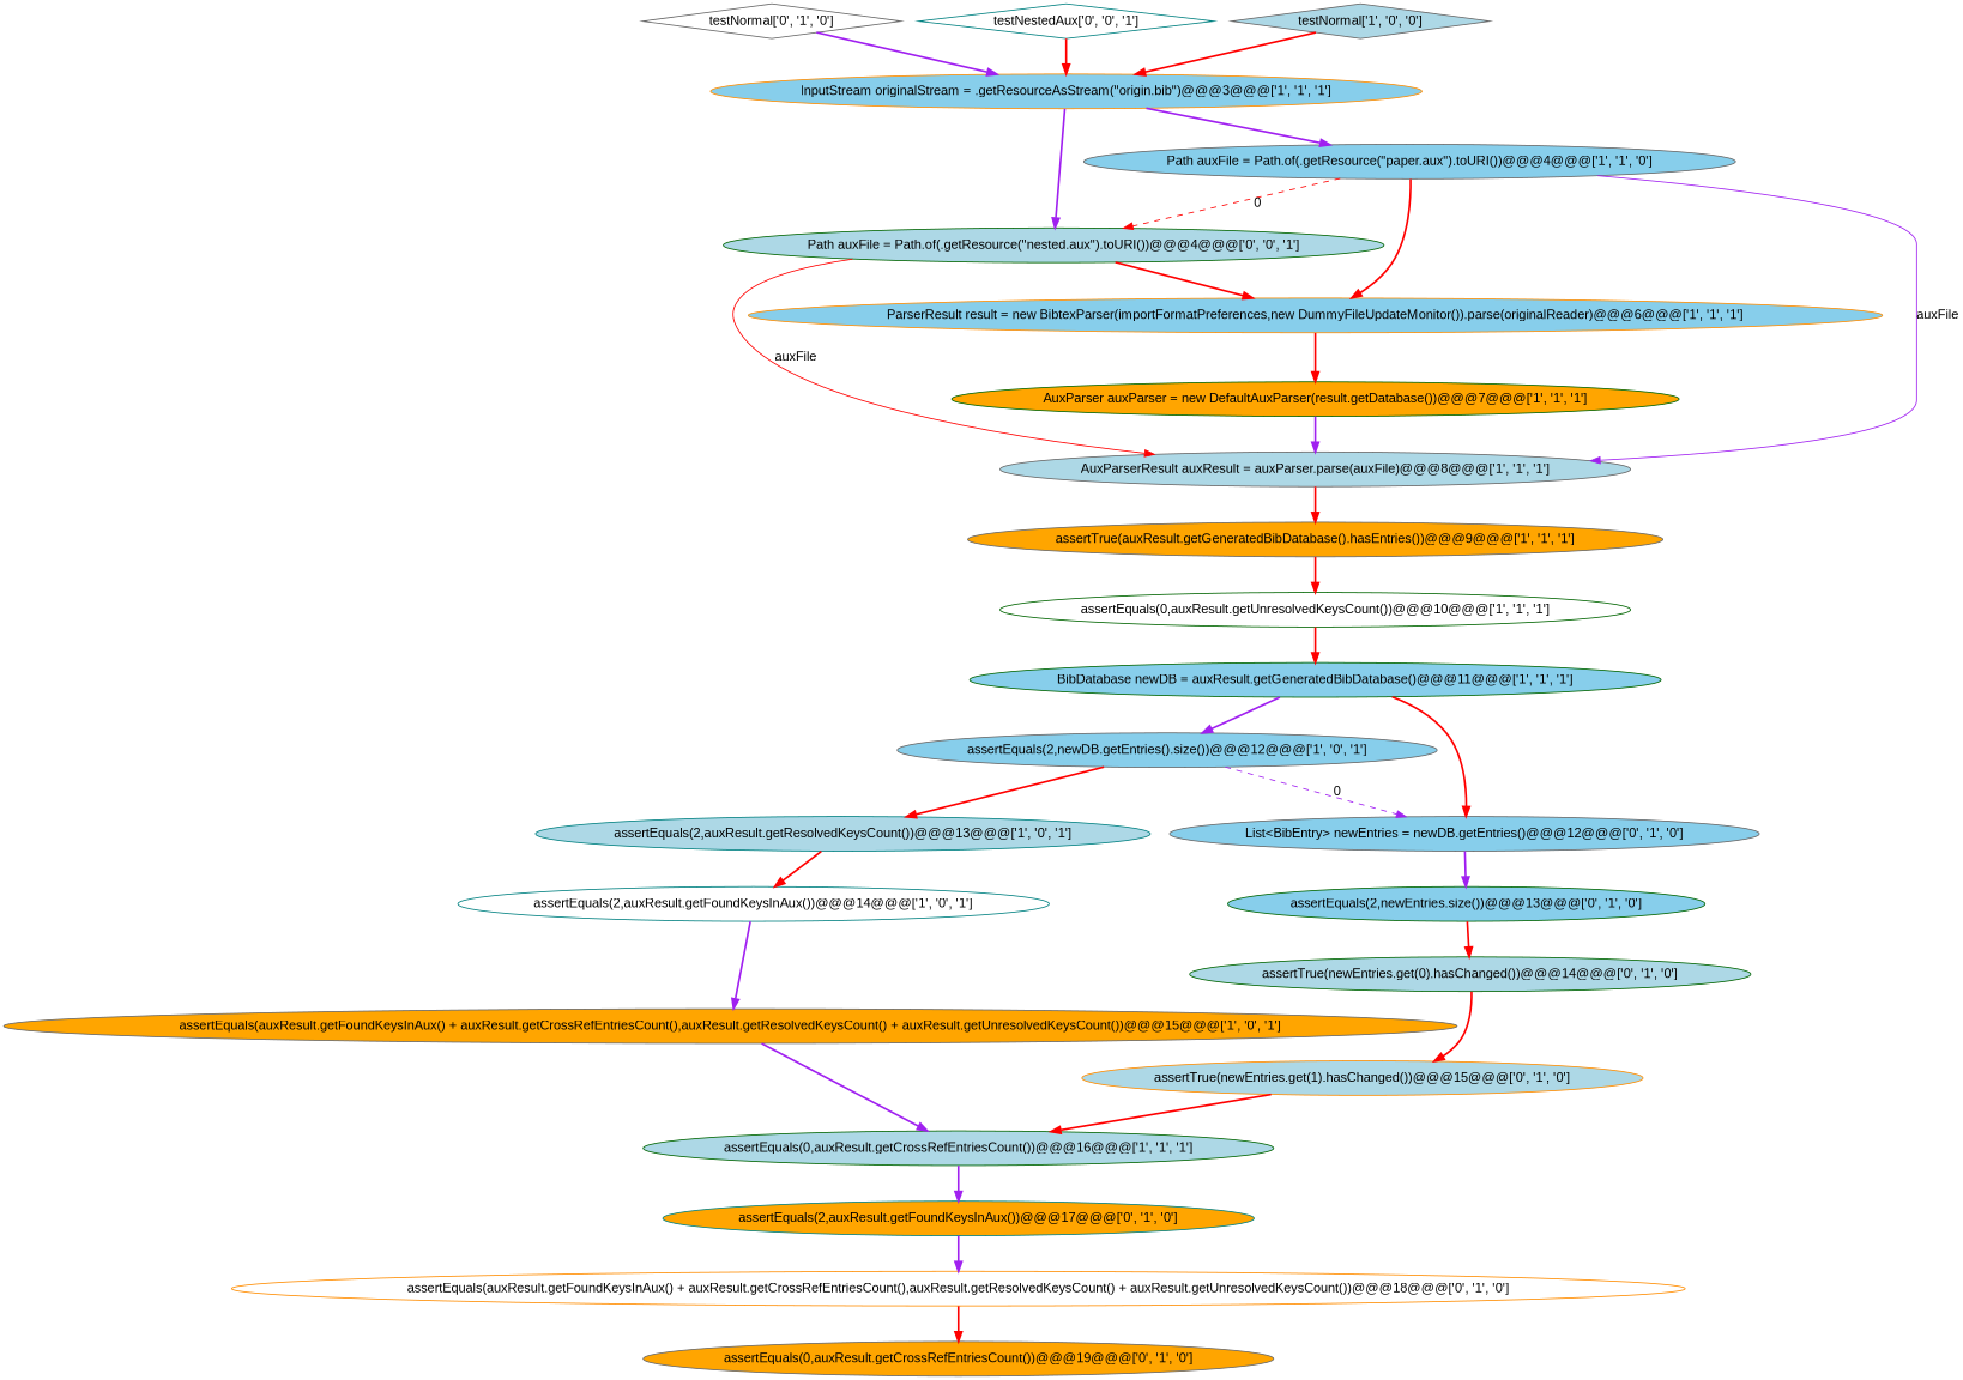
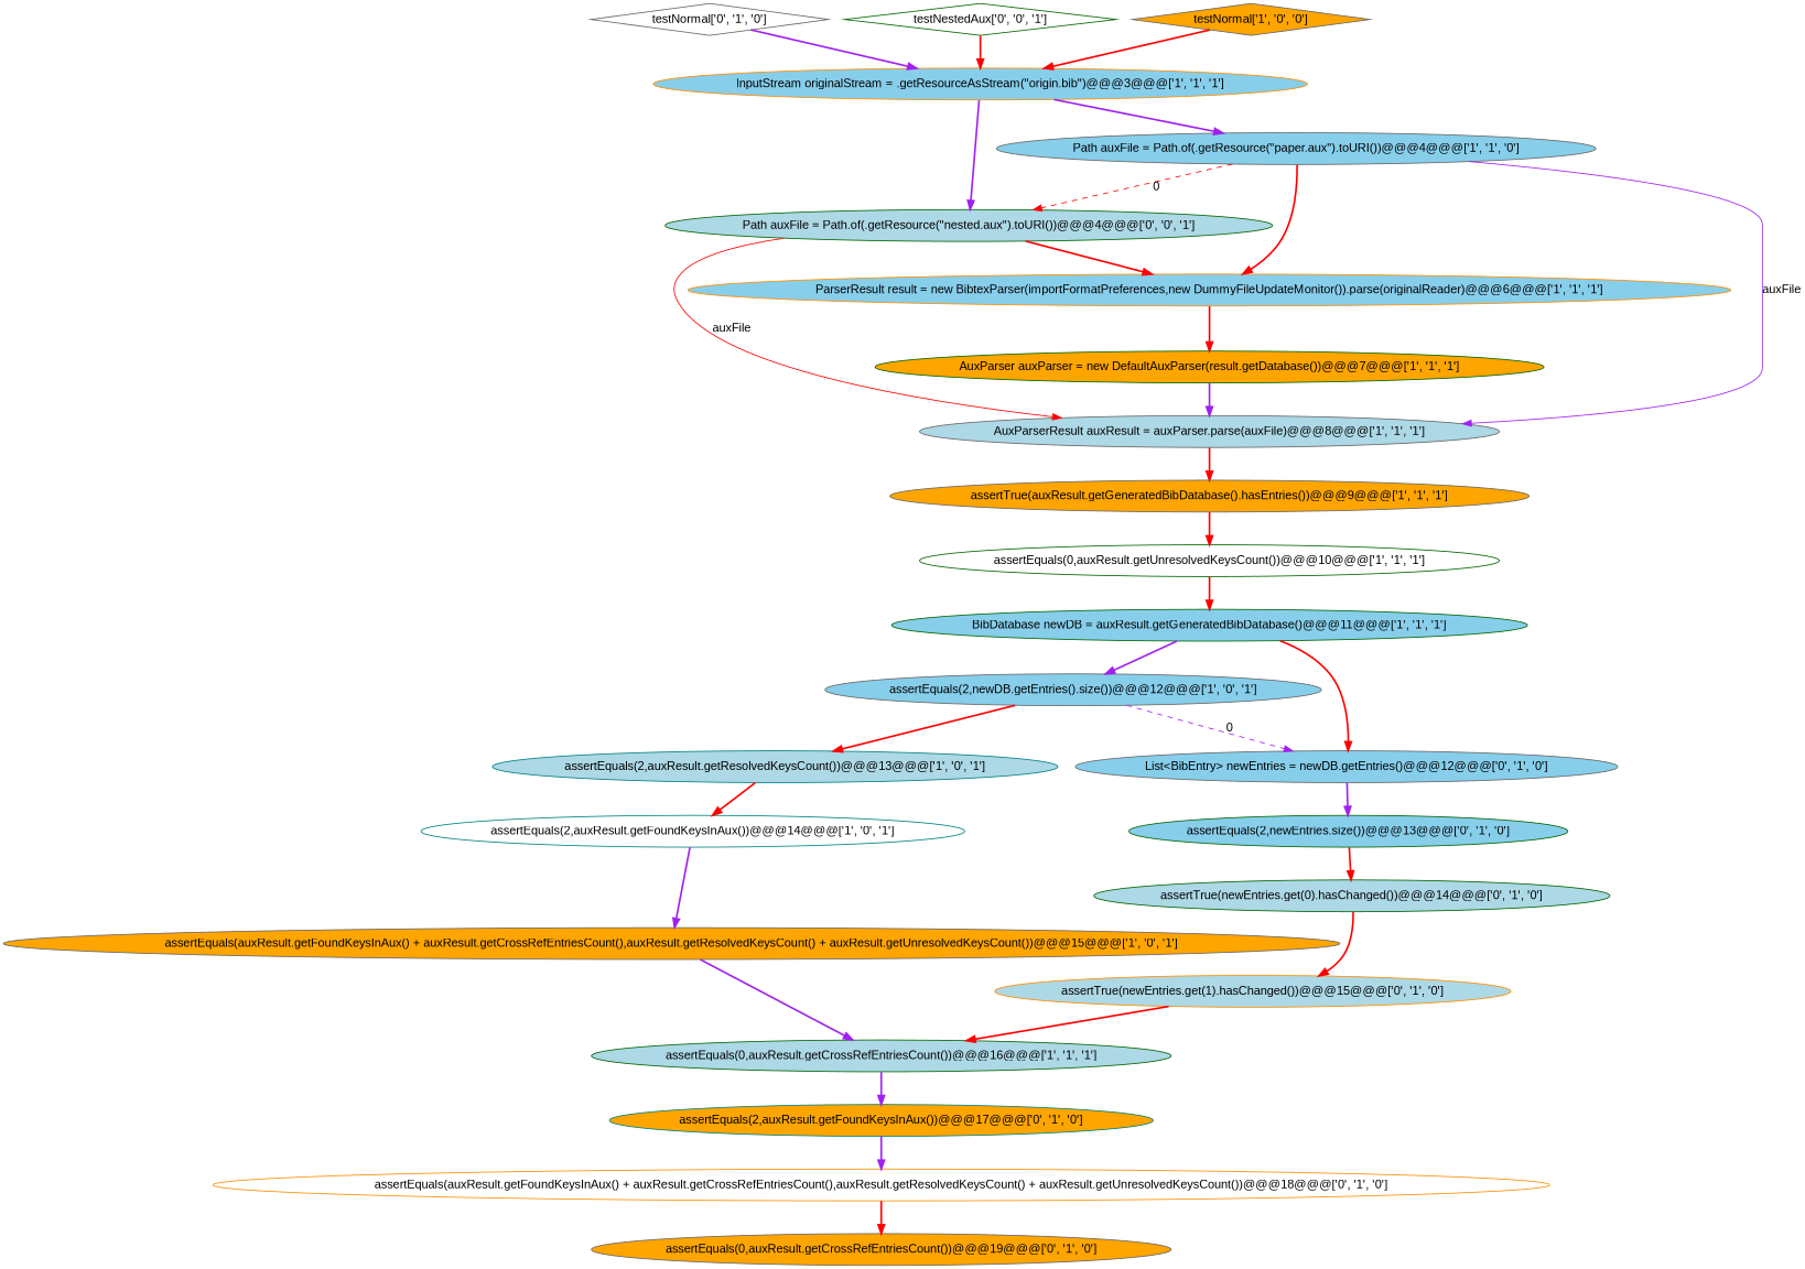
  digraph {
    fontname="Liberation Sans"
    node [color=gray40 fillcolor=skyblue fontname="Liberation Sans" shape=ellipse style=filled]
    edge [color=red fontname="Liberation Sans" style=bold]
    n1 [color=darkorange fillcolor=white label="assertEquals(auxResult.getFoundKeysInAux() + auxResult.getCrossRefEntriesCount(),auxResult.getResolvedKeysCount() + auxResult.getUnresolvedKeysCount())@@@18@@@['0', '1', '0']"]
    n2 [fillcolor=orange label="assertEquals(0,auxResult.getCrossRefEntriesCount())@@@19@@@['0', '1', '0']"]
    n3 [label="List<BibEntry> newEntries = newDB.getEntries()@@@12@@@['0', '1', '0']"]
    n4 [color=darkgreen label="assertEquals(2,newEntries.size())@@@13@@@['0', '1', '0']"]
    n5 [color=darkgreen fillcolor=lightblue label="assertTrue(newEntries.get(0).hasChanged())@@@14@@@['0', '1', '0']"]
    n6 [fillcolor=lightblue label="AuxParserResult auxResult = auxParser.parse(auxFile)@@@8@@@['1', '1', '1']"]
    n7 [fillcolor=orange label="assertTrue(auxResult.getGeneratedBibDatabase().hasEntries())@@@9@@@['1', '1', '1']"]
    n8 [color=darkgreen fillcolor=white label="assertEquals(0,auxResult.getUnresolvedKeysCount())@@@10@@@['1', '1', '1']"]
    n9 [fillcolor=white label="testNormal['0', '1', '0']" shape=diamond]
    n10 [color=darkorange label="InputStream originalStream = .getResourceAsStream(\"origin.bib\")@@@3@@@['1', '1', '1']"]
    n11 [color=darkgreen fillcolor=lightblue label="Path auxFile = Path.of(.getResource(\"nested.aux\").toURI())@@@4@@@['0', '0', '1']"]
    n12 [label="Path auxFile = Path.of(.getResource(\"paper.aux\").toURI())@@@4@@@['1', '1', '0']"]
    n13 [color=darkorange label="ParserResult result = new BibtexParser(importFormatPreferences,new DummyFileUpdateMonitor()).parse(originalReader)@@@6@@@['1', '1', '1']"]
    n14 [color=darkgreen fillcolor=orange label="AuxParser auxParser = new DefaultAuxParser(result.getDatabase())@@@7@@@['1', '1', '1']"]
    n15 [color=teal fillcolor=lightblue label="assertEquals(2,auxResult.getResolvedKeysCount())@@@13@@@['1', '0', '1']"]
    n16 [color=teal fillcolor=white label="assertEquals(2,auxResult.getFoundKeysInAux())@@@14@@@['1', '0', '1']"]
    n17 [fillcolor=orange label="assertEquals(auxResult.getFoundKeysInAux() + auxResult.getCrossRefEntriesCount(),auxResult.getResolvedKeysCount() + auxResult.getUnresolvedKeysCount())@@@15@@@['1', '0', '1']"]
    n18 [color=darkgreen fillcolor=lightblue label="assertEquals(0,auxResult.getCrossRefEntriesCount())@@@16@@@['1', '1', '1']"]
    n19 [color=teal fillcolor=orange label="assertEquals(2,auxResult.getFoundKeysInAux())@@@17@@@['0', '1', '0']"]
    n20 [color=darkorange fillcolor=lightblue label="assertTrue(newEntries.get(1).hasChanged())@@@15@@@['0', '1', '0']"]
-   n21 [color=teal fillcolor=white label="testNestedAux['0', '0', '1']" shape=diamond]
+   n21 [color=darkgreen fillcolor=white label="testNestedAux['0', '0', '1']" shape=diamond]
    n22 [label="assertEquals(2,newDB.getEntries().size())@@@12@@@['1', '0', '1']"]
-   n23 [fillcolor=lightblue label="testNormal['1', '0', '0']" shape=diamond]
+   n23 [fillcolor=orange label="testNormal['1', '0', '0']" shape=diamond]
    n24 [color=darkgreen label="BibDatabase newDB = auxResult.getGeneratedBibDatabase()@@@11@@@['1', '1', '1']"]
    n1 -> n2
    n3 -> n4 [color=purple]
    n4 -> n5
    n5 -> n20
    n6 -> n7
    n7 -> n8
    n8 -> n24
    n9 -> n10 [color=purple]
    n10 -> n11 [color=purple]
    n10 -> n12 [color=purple]
    n11 -> n6 [label=auxFile style=solid]
    n11 -> n13
    n12 -> n6 [color=purple label=auxFile style=solid]
    n12 -> n11 [label=0 style=dashed]
    n12 -> n13
    n13 -> n14
    n14 -> n6 [color=purple]
    n15 -> n16
    n16 -> n17 [color=purple]
    n17 -> n18 [color=purple]
    n18 -> n19 [color=purple]
    n19 -> n1 [color=purple]
    n20 -> n18
    n21 -> n10
    n22 -> n3 [color=purple label=0 style=dashed]
    n22 -> n15
    n23 -> n10
    n24 -> n3
    n24 -> n22 [color=purple]
  }
